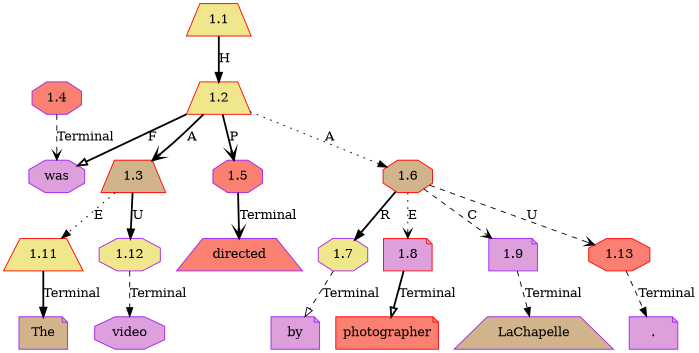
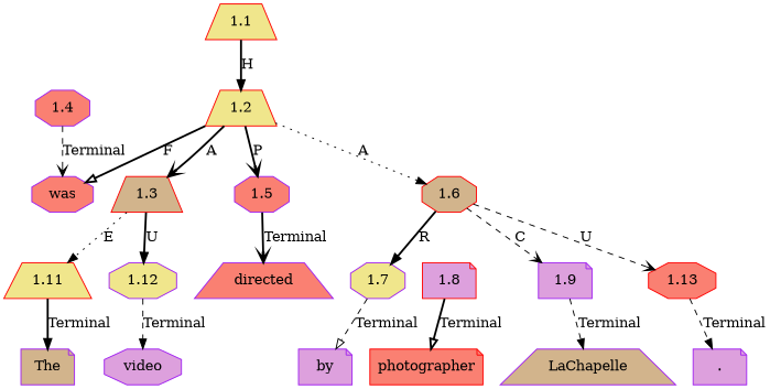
  digraph {
    node [color=purple fillcolor=plum ordering=out shape=octagon style=filled]
    edge [arrowhead=normal ordering=out style=bold]
    n1 [fillcolor=tan label=The shape=note]
    n2 [label=video]
-   n3 [label=was]
+   n3 [fillcolor=salmon label=was]
    n4 [fillcolor=salmon label=directed shape=trapezium]
    n5 [label=by shape=note]
    n6 [color=red fillcolor=salmon label=photographer shape=note]
    n7 [fillcolor=tan label=LaChapelle shape=trapezium]
    n8 [label="." shape=note]
    n9 [color=red fillcolor=khaki label=1.1 shape=trapezium]
    n10 [color=red fillcolor=khaki label=1.2 shape=trapezium]
    n11 [color=red fillcolor=tan label=1.3 shape=trapezium]
    n12 [fillcolor=salmon label=1.5]
    n13 [color=red fillcolor=tan label=1.6]
    n14 [color=red fillcolor=khaki label=1.11 shape=trapezium]
    n15 [fillcolor=khaki label=1.12]
    n16 [fillcolor=salmon label=1.4]
    n17 [fillcolor=khaki label=1.7]
    n18 [color=red label=1.8 shape=note]
    n19 [label=1.9 shape=note]
    n20 [color=red fillcolor=salmon label=1.13]
    n9 -> n10 [label=H]
    n10 -> n3 [arrowhead=onormal label=F]
    n10 -> n11 [arrowhead=vee label=A]
    n10 -> n12 [arrowhead=vee label=P]
    n10 -> n13 [label=A style=dotted]
    n11 -> n14 [label=E style=dotted]
    n11 -> n15 [label=U]
    n12 -> n4 [arrowhead=vee label=Terminal]
    n13 -> n17 [label=R]
-   n13 -> n18 [arrowhead=vee label=E style=dotted]
    n13 -> n19 [arrowhead=vee label=C style=dashed]
    n13 -> n20 [arrowhead=vee label=U style=dashed]
    n14 -> n1 [label=Terminal]
    n15 -> n2 [label=Terminal style=dashed]
    n16 -> n3 [arrowhead=vee label=Terminal style=dashed]
    n17 -> n5 [arrowhead=onormal label=Terminal style=dashed]
    n18 -> n6 [arrowhead=onormal label=Terminal]
    n19 -> n7 [label=Terminal style=dashed]
    n20 -> n8 [label=Terminal style=dashed]
  }
